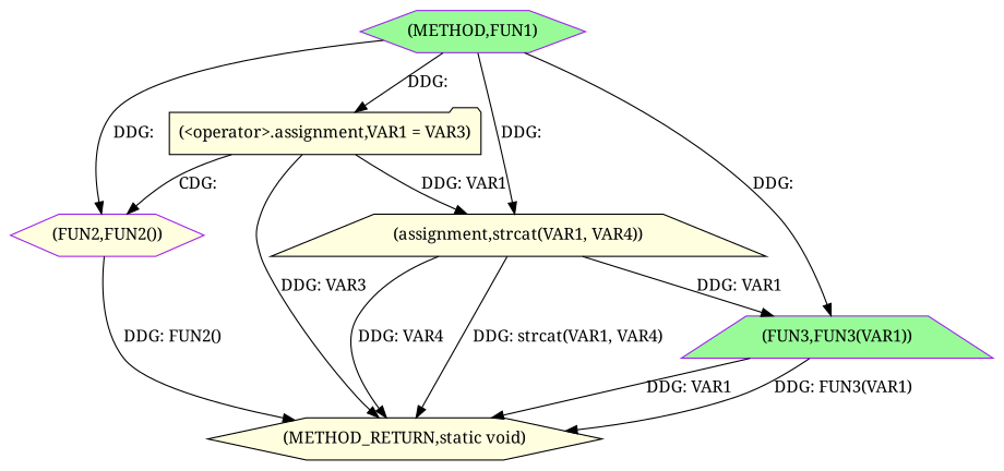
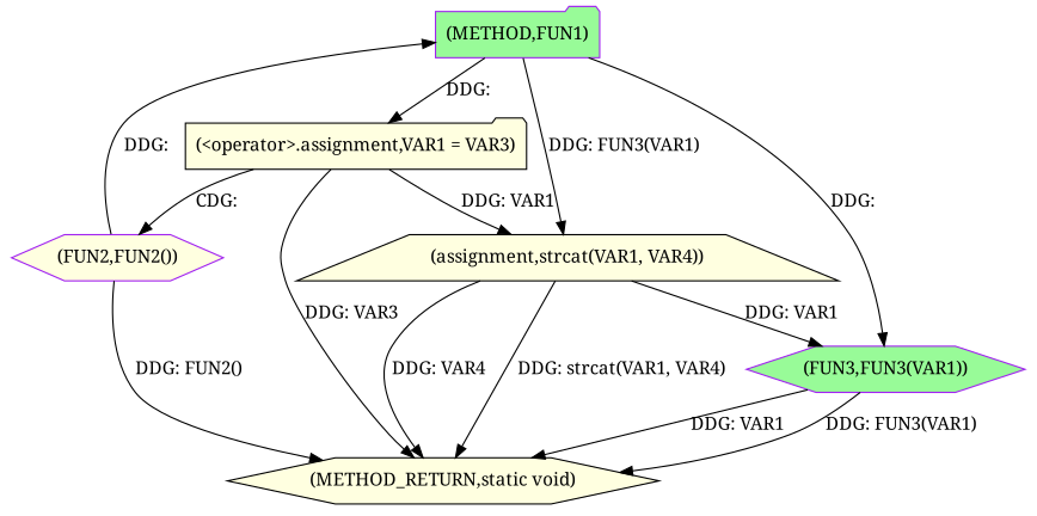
  digraph {
    fontname="Noto Serif"
    node [color=purple fillcolor=lightyellow fontname="Noto Serif" shape=folder style=filled]
    edge [fontname="Noto Serif"]
-   n1 [fillcolor=palegreen label="(METHOD,FUN1)" shape=hexagon]
+   n1 [fillcolor=palegreen label="(METHOD,FUN1)"]
    n2 [label="(FUN2,FUN2())" shape=hexagon]
    n3 [color=black label="(<operator>.assignment,VAR1 = VAR3)"]
    n4 [color=black label="(assignment,strcat(VAR1, VAR4))" shape=trapezium]
-   n5 [fillcolor=palegreen label="(FUN3,FUN3(VAR1))" shape=trapezium]
+   n5 [fillcolor=palegreen label="(FUN3,FUN3(VAR1))" shape=hexagon]
    n6 [color=black label="(METHOD_RETURN,static void)" shape=hexagon]
-   n1 -> n2 [label="DDG: "]
+   n2 -> n1 [label="DDG: "]
    n1 -> n3 [label="DDG: "]
-   n1 -> n4 [label="DDG: "]
+   n1 -> n4 [label="DDG: FUN3(VAR1)"]
    n1 -> n5 [label="DDG: "]
    n2 -> n6 [label="DDG: FUN2()"]
    n3 -> n2 [label="CDG: "]
    n3 -> n4 [label="DDG: VAR1"]
    n3 -> n6 [label="DDG: VAR3"]
    n4 -> n5 [label="DDG: VAR1"]
    n4 -> n6 [label="DDG: VAR4"]
    n4 -> n6 [label="DDG: strcat(VAR1, VAR4)"]
    n5 -> n6 [label="DDG: VAR1"]
    n5 -> n6 [label="DDG: FUN3(VAR1)"]
  }
